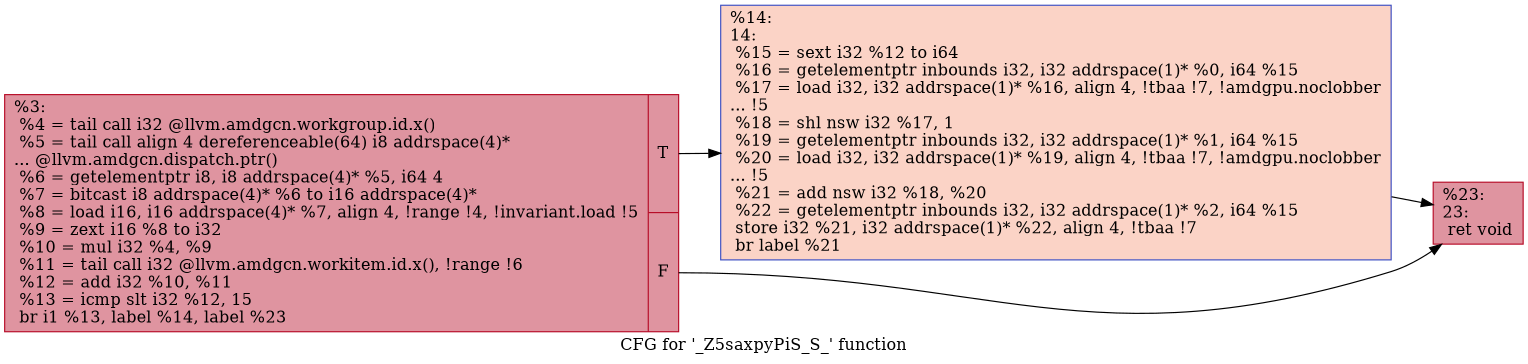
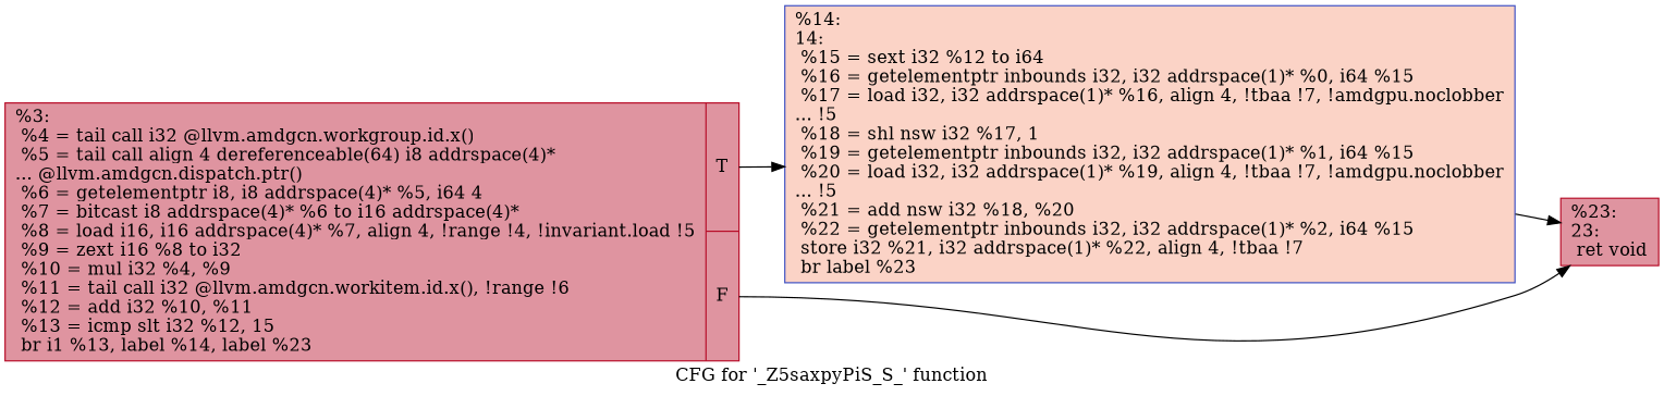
  digraph {
    label="CFG for '_Z5saxpyPiS_S_' function"
    rankdir=LR
    node [color="#b70d28ff" fillcolor="#b70d2870" shape=record style=filled]
    n1 [label="{%3:\l  %4 = tail call i32 @llvm.amdgcn.workgroup.id.x()\l  %5 = tail call align 4 dereferenceable(64) i8 addrspace(4)*\l... @llvm.amdgcn.dispatch.ptr()\l  %6 = getelementptr i8, i8 addrspace(4)* %5, i64 4\l  %7 = bitcast i8 addrspace(4)* %6 to i16 addrspace(4)*\l  %8 = load i16, i16 addrspace(4)* %7, align 4, !range !4, !invariant.load !5\l  %9 = zext i16 %8 to i32\l  %10 = mul i32 %4, %9\l  %11 = tail call i32 @llvm.amdgcn.workitem.id.x(), !range !6\l  %12 = add i32 %10, %11\l  %13 = icmp slt i32 %12, 15\l  br i1 %13, label %14, label %23\l|{<s0>T|<s1>F}}"]
-   n2 [color="#3d50c3ff" fillcolor="#f59c7d70" label="{%14:\l14:                                               \l  %15 = sext i32 %12 to i64\l  %16 = getelementptr inbounds i32, i32 addrspace(1)* %0, i64 %15\l  %17 = load i32, i32 addrspace(1)* %16, align 4, !tbaa !7, !amdgpu.noclobber\l... !5\l  %18 = shl nsw i32 %17, 1\l  %19 = getelementptr inbounds i32, i32 addrspace(1)* %1, i64 %15\l  %20 = load i32, i32 addrspace(1)* %19, align 4, !tbaa !7, !amdgpu.noclobber\l... !5\l  %21 = add nsw i32 %18, %20\l  %22 = getelementptr inbounds i32, i32 addrspace(1)* %2, i64 %15\l  store i32 %21, i32 addrspace(1)* %22, align 4, !tbaa !7\l  br label %21\l}"]
+   n2 [color="#3d50c3ff" fillcolor="#f59c7d70" label="{%14:\l14:                                               \l  %15 = sext i32 %12 to i64\l  %16 = getelementptr inbounds i32, i32 addrspace(1)* %0, i64 %15\l  %17 = load i32, i32 addrspace(1)* %16, align 4, !tbaa !7, !amdgpu.noclobber\l... !5\l  %18 = shl nsw i32 %17, 1\l  %19 = getelementptr inbounds i32, i32 addrspace(1)* %1, i64 %15\l  %20 = load i32, i32 addrspace(1)* %19, align 4, !tbaa !7, !amdgpu.noclobber\l... !5\l  %21 = add nsw i32 %18, %20\l  %22 = getelementptr inbounds i32, i32 addrspace(1)* %2, i64 %15\l  store i32 %21, i32 addrspace(1)* %22, align 4, !tbaa !7\l  br label %23\l}"]
    n3 [label="{%23:\l23:                                               \l  ret void\l}"]
    n1 -> n2 [tailport=s0]
    n1 -> n3 [tailport=s1]
    n2 -> n3
  }
